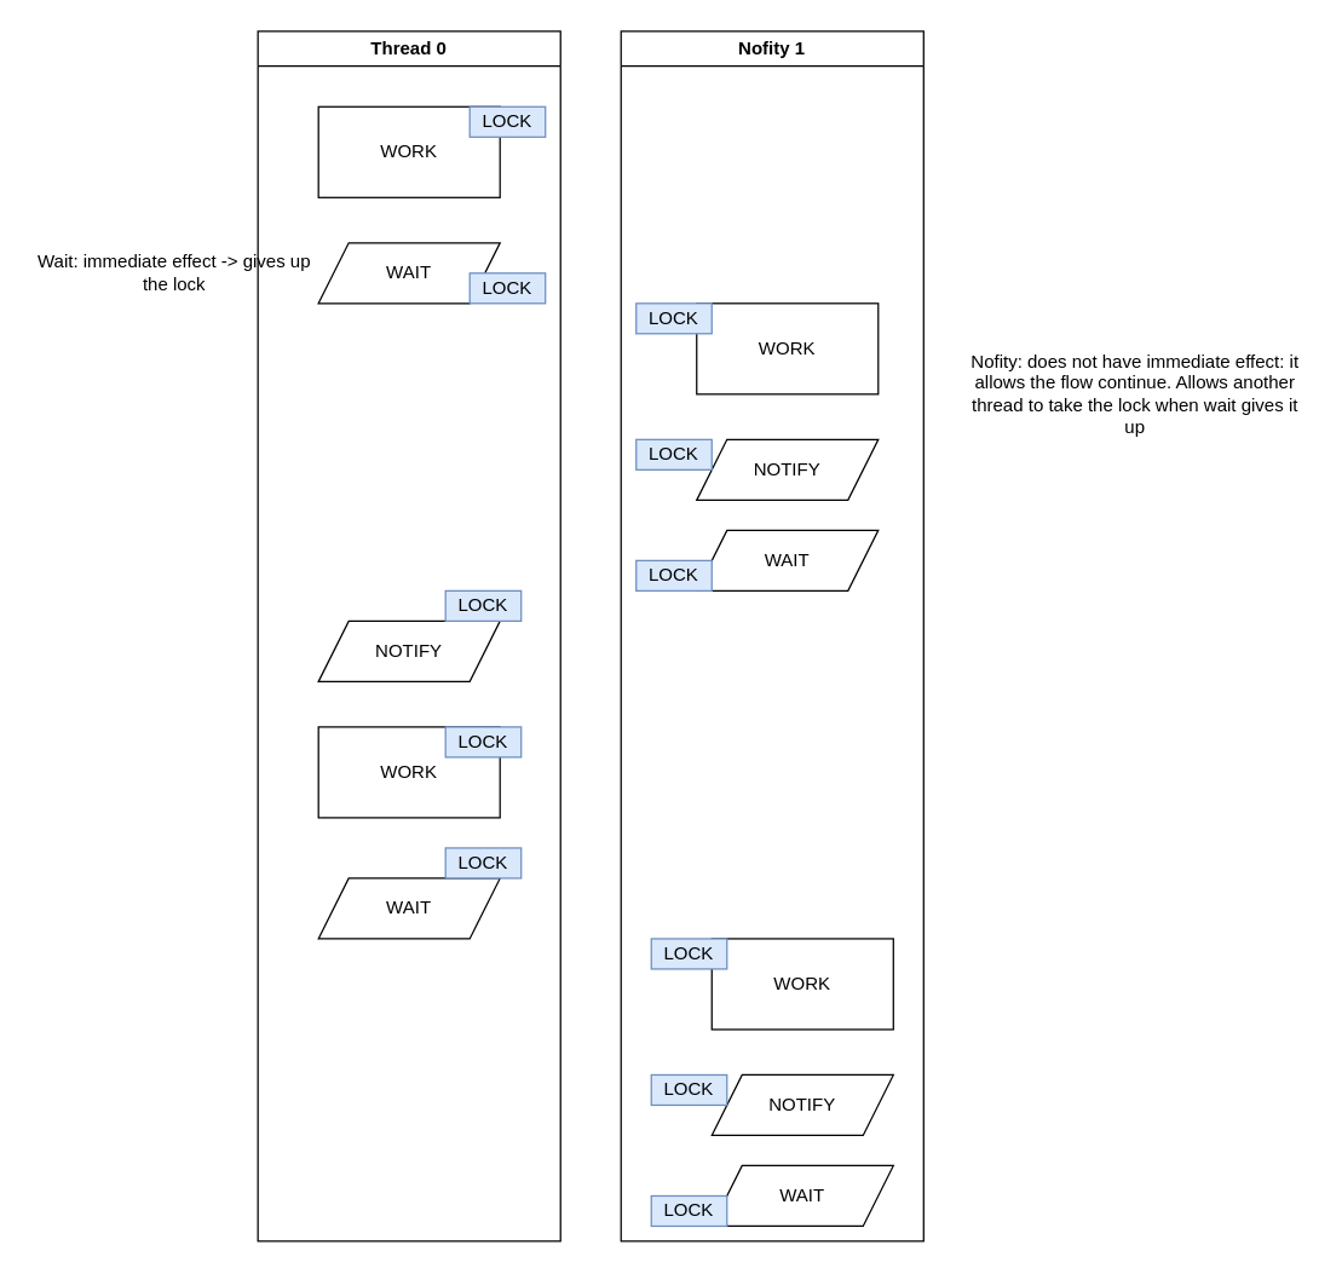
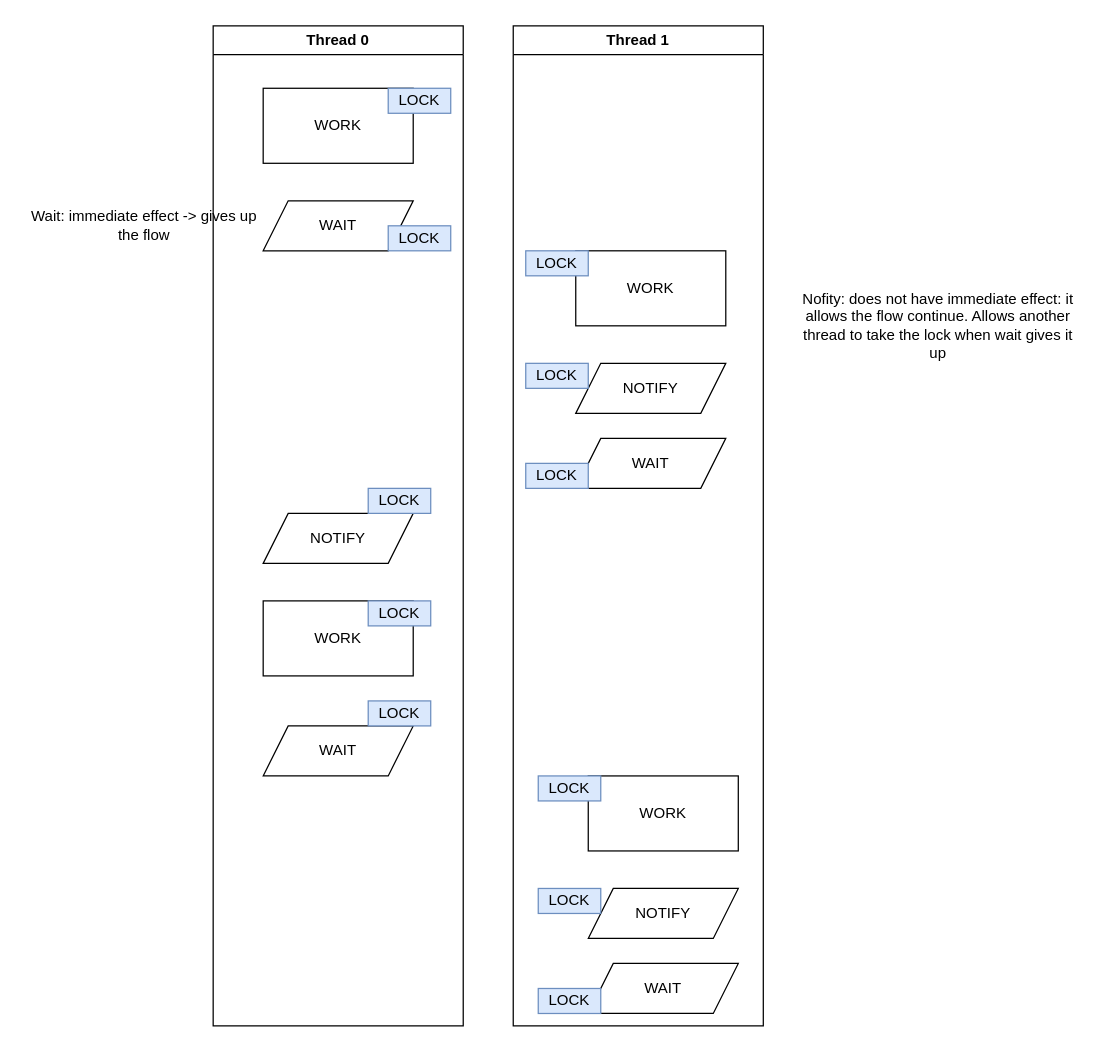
  <mxCell id="0" />
  <mxCell id="1" parent="0" />
  <mxCell id="2" value="Thread 0" style="swimlane;whiteSpace=wrap;html=1;" vertex="1" parent="1"><mxGeometry x="170" y="20" width="200" height="800" as="geometry" /></mxCell>
  <mxCell id="3" value="WORK" style="rounded=0;whiteSpace=wrap;html=1;" vertex="1" parent="2"><mxGeometry x="40" y="50" width="120" height="60" as="geometry" /></mxCell>
  <mxCell id="4" value="WAIT" style="shape=parallelogram;perimeter=parallelogramPerimeter;whiteSpace=wrap;html=1;fixedSize=1;" vertex="1" parent="2"><mxGeometry x="40" y="140" width="120" height="40" as="geometry" /></mxCell>
  <mxCell id="5" value="NOTIFY" style="shape=parallelogram;perimeter=parallelogramPerimeter;whiteSpace=wrap;html=1;fixedSize=1;" vertex="1" parent="2"><mxGeometry x="40" y="390" width="120" height="40" as="geometry" /></mxCell>
  <mxCell id="6" value="WORK" style="rounded=0;whiteSpace=wrap;html=1;" vertex="1" parent="2"><mxGeometry x="40" y="460" width="120" height="60" as="geometry" /></mxCell>
  <mxCell id="7" value="LOCK" style="rounded=0;whiteSpace=wrap;html=1;fillColor=#dae8fc;strokeColor=#6c8ebf;" vertex="1" parent="2"><mxGeometry x="140" y="50" width="50" height="20" as="geometry" /></mxCell>
  <mxCell id="8" value="LOCK" style="rounded=0;whiteSpace=wrap;html=1;fillColor=#dae8fc;strokeColor=#6c8ebf;" vertex="1" parent="2"><mxGeometry x="124" y="370" width="50" height="20" as="geometry" /></mxCell>
  <mxCell id="9" value="LOCK" style="rounded=0;whiteSpace=wrap;html=1;fillColor=#dae8fc;strokeColor=#6c8ebf;" vertex="1" parent="2"><mxGeometry x="140" y="160" width="50" height="20" as="geometry" /></mxCell>
  <mxCell id="10" value="LOCK" style="rounded=0;whiteSpace=wrap;html=1;fillColor=#dae8fc;strokeColor=#6c8ebf;" vertex="1" parent="2"><mxGeometry x="124" y="460" width="50" height="20" as="geometry" /></mxCell>
  <mxCell id="11" value="WAIT" style="shape=parallelogram;perimeter=parallelogramPerimeter;whiteSpace=wrap;html=1;fixedSize=1;" vertex="1" parent="2"><mxGeometry x="40" y="560" width="120" height="40" as="geometry" /></mxCell>
  <mxCell id="12" value="LOCK" style="rounded=0;whiteSpace=wrap;html=1;fillColor=#dae8fc;strokeColor=#6c8ebf;" vertex="1" parent="2"><mxGeometry x="124" y="540" width="50" height="20" as="geometry" /></mxCell>
- <mxCell id="13" value="Nofity 1" style="swimlane;whiteSpace=wrap;html=1;" vertex="1" parent="1"><mxGeometry x="410" y="20" width="200" height="800" as="geometry" /></mxCell>
+ <mxCell id="13" value="Thread 1" style="swimlane;whiteSpace=wrap;html=1;" vertex="1" parent="1"><mxGeometry x="410" y="20" width="200" height="800" as="geometry" /></mxCell>
  <mxCell id="14" value="WORK" style="rounded=0;whiteSpace=wrap;html=1;" vertex="1" parent="13"><mxGeometry x="50" y="180" width="120" height="60" as="geometry" /></mxCell>
  <mxCell id="15" value="NOTIFY" style="shape=parallelogram;perimeter=parallelogramPerimeter;whiteSpace=wrap;html=1;fixedSize=1;" vertex="1" parent="13"><mxGeometry x="50" y="270" width="120" height="40" as="geometry" /></mxCell>
  <mxCell id="16" value="WAIT" style="shape=parallelogram;perimeter=parallelogramPerimeter;whiteSpace=wrap;html=1;fixedSize=1;" vertex="1" parent="13"><mxGeometry x="50" y="330" width="120" height="40" as="geometry" /></mxCell>
  <mxCell id="17" value="LOCK" style="rounded=0;whiteSpace=wrap;html=1;fillColor=#dae8fc;strokeColor=#6c8ebf;" vertex="1" parent="13"><mxGeometry x="10" y="180" width="50" height="20" as="geometry" /></mxCell>
  <mxCell id="18" value="LOCK" style="rounded=0;whiteSpace=wrap;html=1;fillColor=#dae8fc;strokeColor=#6c8ebf;" vertex="1" parent="13"><mxGeometry x="10" y="270" width="50" height="20" as="geometry" /></mxCell>
  <mxCell id="19" value="LOCK" style="rounded=0;whiteSpace=wrap;html=1;fillColor=#dae8fc;strokeColor=#6c8ebf;" vertex="1" parent="13"><mxGeometry x="10" y="350" width="50" height="20" as="geometry" /></mxCell>
  <mxCell id="20" value="WORK" style="rounded=0;whiteSpace=wrap;html=1;" vertex="1" parent="13"><mxGeometry x="60" y="600" width="120" height="60" as="geometry" /></mxCell>
  <mxCell id="21" value="NOTIFY" style="shape=parallelogram;perimeter=parallelogramPerimeter;whiteSpace=wrap;html=1;fixedSize=1;" vertex="1" parent="13"><mxGeometry x="60" y="690" width="120" height="40" as="geometry" /></mxCell>
  <mxCell id="22" value="WAIT" style="shape=parallelogram;perimeter=parallelogramPerimeter;whiteSpace=wrap;html=1;fixedSize=1;" vertex="1" parent="13"><mxGeometry x="60" y="750" width="120" height="40" as="geometry" /></mxCell>
  <mxCell id="23" value="LOCK" style="rounded=0;whiteSpace=wrap;html=1;fillColor=#dae8fc;strokeColor=#6c8ebf;" vertex="1" parent="13"><mxGeometry x="20" y="600" width="50" height="20" as="geometry" /></mxCell>
  <mxCell id="24" value="LOCK" style="rounded=0;whiteSpace=wrap;html=1;fillColor=#dae8fc;strokeColor=#6c8ebf;" vertex="1" parent="13"><mxGeometry x="20" y="690" width="50" height="20" as="geometry" /></mxCell>
  <mxCell id="25" value="LOCK" style="rounded=0;whiteSpace=wrap;html=1;fillColor=#dae8fc;strokeColor=#6c8ebf;" vertex="1" parent="13"><mxGeometry x="20" y="770" width="50" height="20" as="geometry" /></mxCell>
  <mxCell id="26" value="Nofity: does not have immediate effect: it allows the flow continue. Allows another thread to take the lock when wait gives it up" style="text;html=1;strokeColor=none;fillColor=none;align=center;verticalAlign=middle;whiteSpace=wrap;rounded=0;" vertex="1" parent="1"><mxGeometry x="635" y="225" width="230" height="70" as="geometry" /></mxCell>
- <mxCell id="27" value="Wait: immediate effect -&amp;gt; gives up the lock" style="text;html=1;strokeColor=none;fillColor=none;align=center;verticalAlign=middle;whiteSpace=wrap;rounded=0;" vertex="1" parent="1"><mxGeometry x="20" y="165" width="190" height="30" as="geometry" /></mxCell>
+ <mxCell id="27" value="Wait: immediate effect -&amp;gt; gives up the flow" style="text;html=1;strokeColor=none;fillColor=none;align=center;verticalAlign=middle;whiteSpace=wrap;rounded=0;" vertex="1" parent="1"><mxGeometry x="20" y="165" width="190" height="30" as="geometry" /></mxCell>
